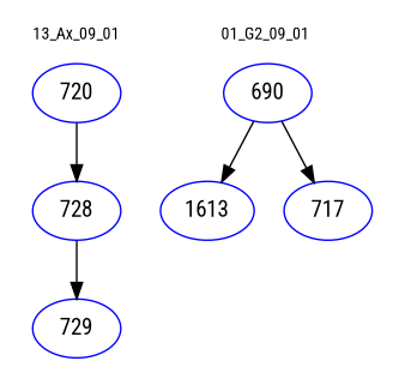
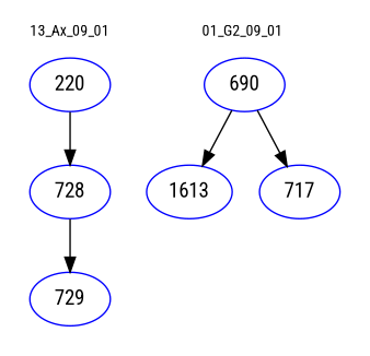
  digraph {
    fontname="Roboto Condensed"
    node [color=blue fontname="Roboto Condensed"]
    edge [color=black fontname="Roboto Condensed"]
-   n1 [label=720]
+   n1 [label=220]
    n2 [label=729]
    n3 [label=728]
    n4 [label=690]
    n5 [label=1613]
    n6 [label=717]
    subgraph cluster_1 {
      color=white
      fontsize=10
      label="13_Ax_09_01"
      n1
      n2
      n3
    }
    subgraph cluster_2 {
      color=white
      fontsize=10
      label="01_G2_09_01"
      n4
      n5
      n6
    }
    n1 -> n3
    n3 -> n2
    n4 -> n5
    n4 -> n6
  }
